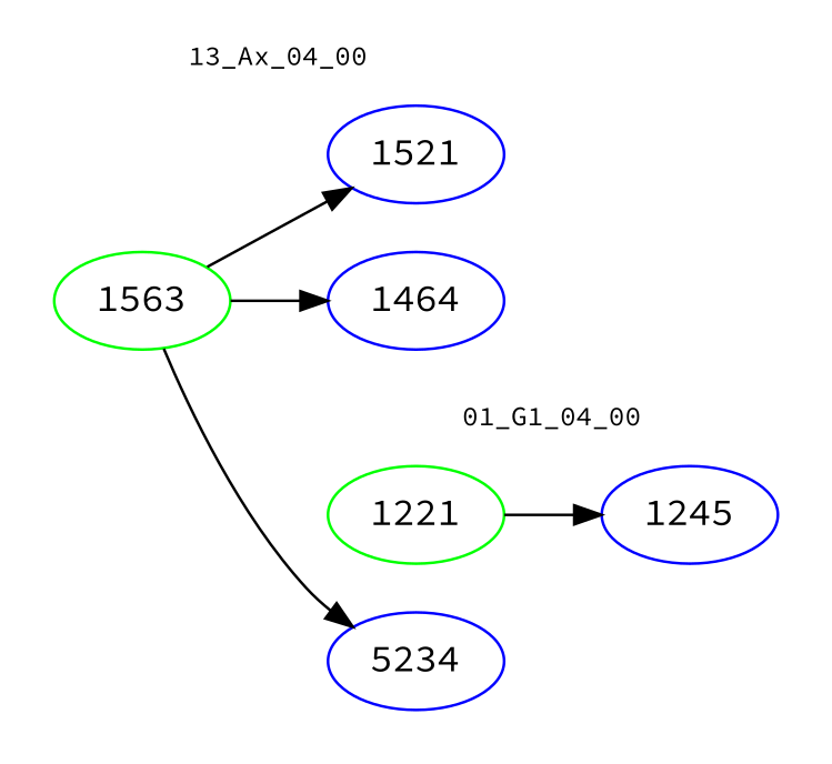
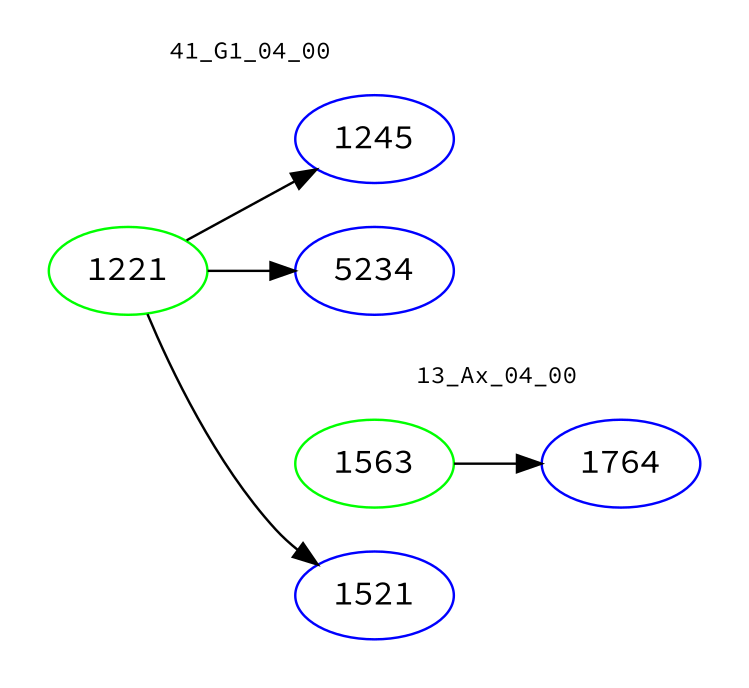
  digraph {
    fontname="Source Code Pro"
    rankdir=LR
    node [color=blue fontname="Source Code Pro"]
    edge [color=black fontname="Source Code Pro"]
    n1 [color=green label=1563]
-   n2 [label=1464]
+   n2 [label=1764]
    n3 [label=1521]
    n4 [color=green label=1221]
    n5 [label=5234]
    n6 [label=1245]
    subgraph cluster_1 {
      color=white
      fontsize=10
      label="13_Ax_04_00"
      n1
      n2
      n3
    }
    subgraph cluster_2 {
      color=white
      fontsize=10
-     label="01_G1_04_00"
+     label="41_G1_04_00"
      n4
      n5
      n6
    }
    n1 -> n2
-   n1 -> n3
-   n1 -> n5
+   n4 -> n3
+   n4 -> n5
    n4 -> n6
  }
